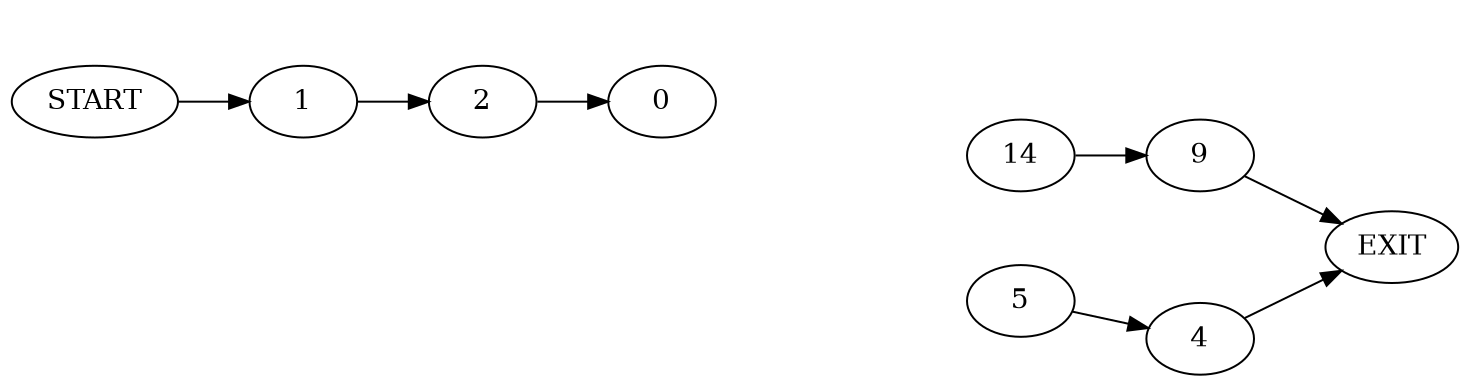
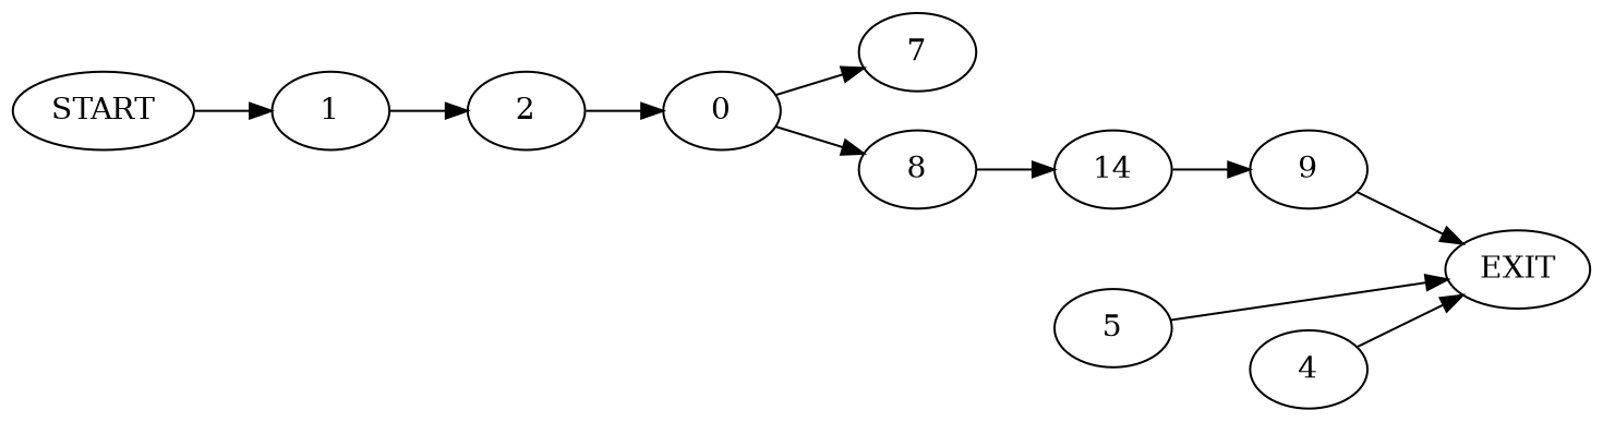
  digraph {
    rankdir=LR
    n1 [label=START]
    1
    2
    n4 [label=EXIT]
    n5 [label=0]
+   7
+   8
    4
    5
    n10 [label=14]
    9
    n1 -> 1
    1 -> 2
    2 -> n5
+   n5 -> 7
+   n5 -> 8
+   8 -> n10
    4 -> n4
-   5 -> 4
+   5 -> n4
    n10 -> 9
    9 -> n4
  }
